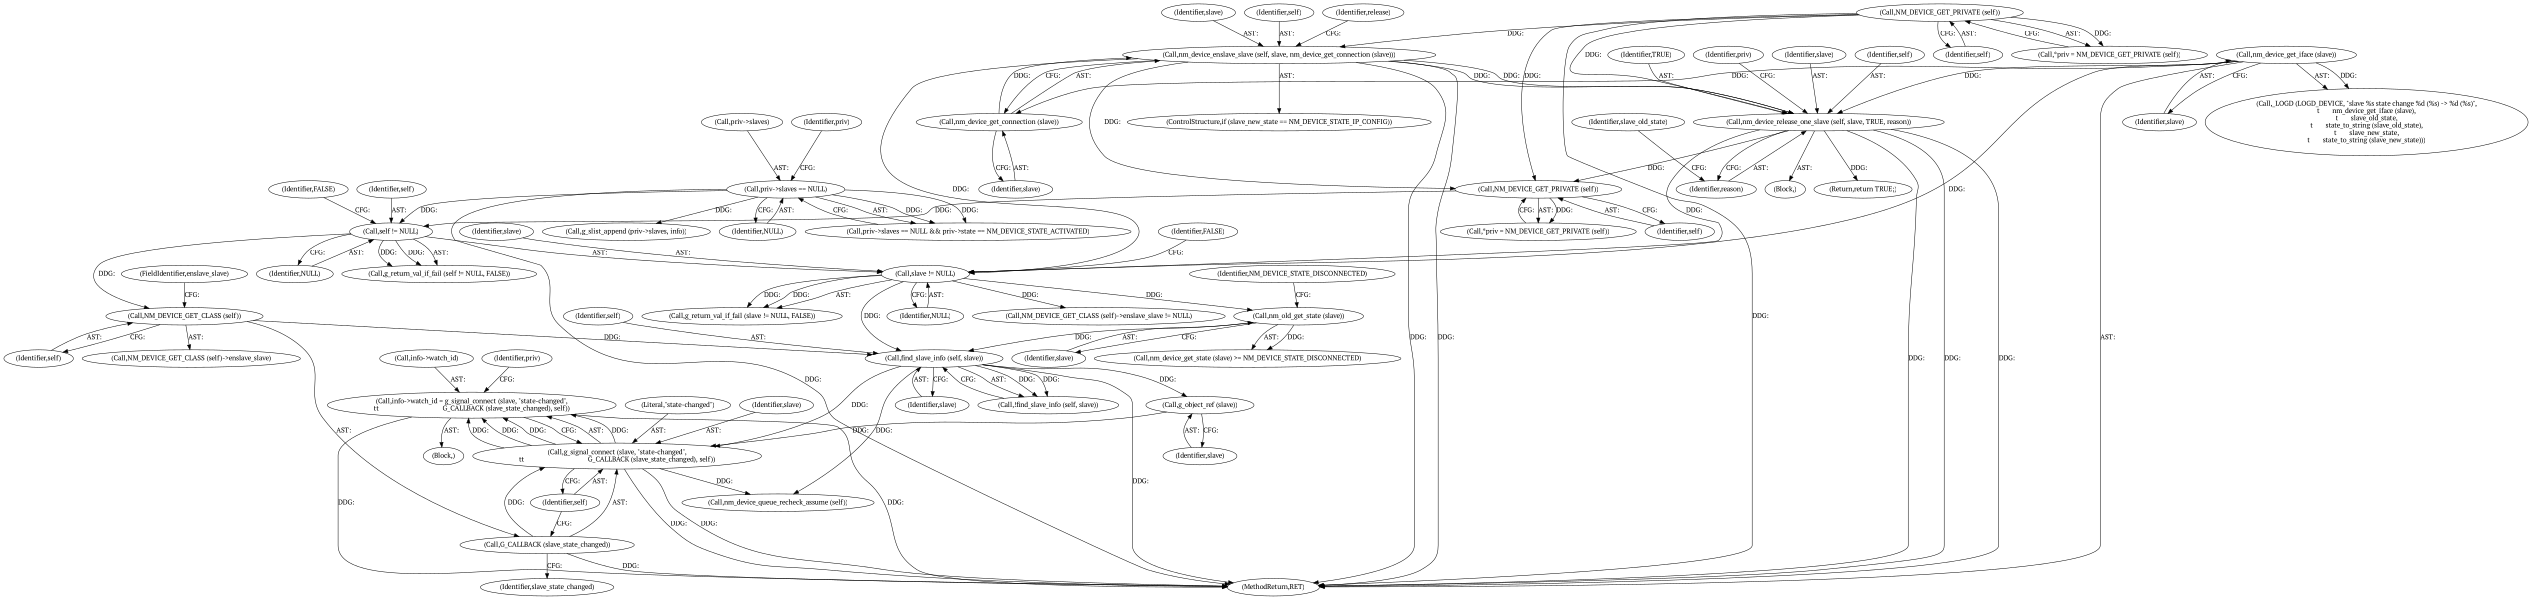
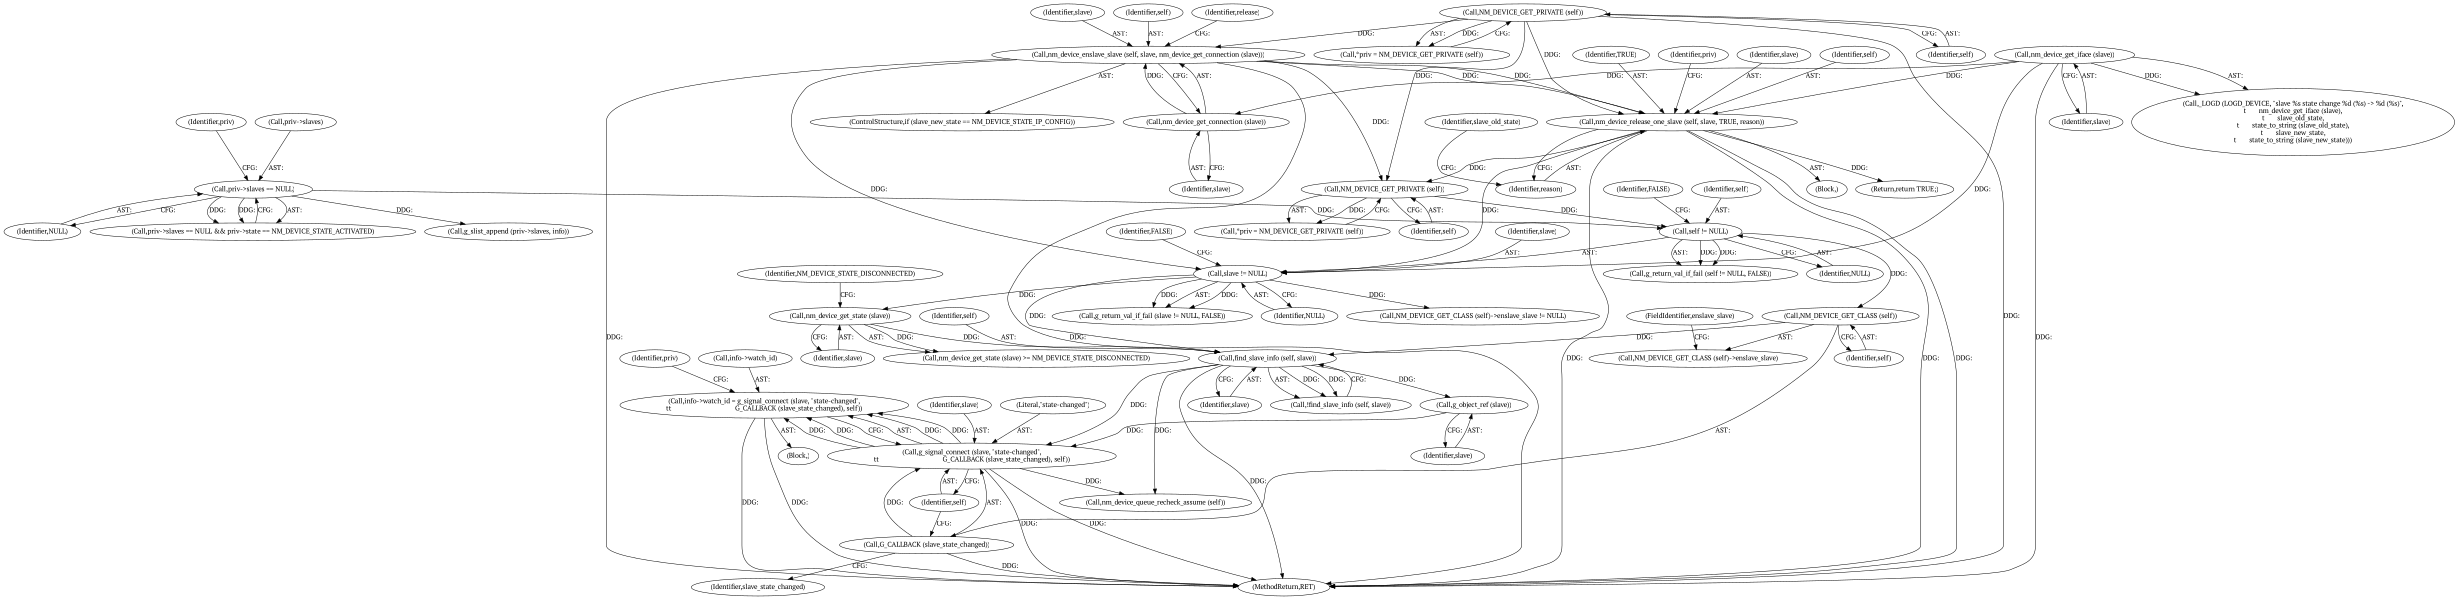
  digraph {
    fontname="PT Serif"
    node [fontname="PT Serif"]
    edge [fontname="PT Serif"]
    n1 [label="(Call,info->watch_id = g_signal_connect (slave, \"state-changed\",\n\t\t                                   G_CALLBACK (slave_state_changed), self))"]
    n2 [label="(Call,g_signal_connect (slave, \"state-changed\",\n\t\t                                   G_CALLBACK (slave_state_changed), self))"]
    n3 [label="(MethodReturn,RET)"]
    n4 [label="(Block,)"]
    n5 [label="(Call,nm_device_queue_recheck_assume (self))"]
    n6 [label="(Identifier,self)"]
    n7 [label="(Call,G_CALLBACK (slave_state_changed))"]
    n8 [label="(Call,g_object_ref (slave))"]
    n9 [label="(Identifier,slave)"]
    n10 [label="(Call,find_slave_info (self, slave))"]
    n11 [label="(Identifier,slave)"]
    n12 [label="(Call,!find_slave_info (self, slave))"]
    n13 [label="(Call,NM_DEVICE_GET_CLASS (self))"]
    n14 [label="(Identifier,self)"]
    n15 [label="(Call,NM_DEVICE_GET_CLASS (self)->enslave_slave)"]
    n16 [label="(Call,self != NULL)"]
    n17 [label="(Call,slave != NULL)"]
    n18 [label="(Call,g_return_val_if_fail (self != NULL, FALSE))"]
    n19 [label="(Identifier,NULL)"]
-   n20 [label="(Call,nm_old_get_state (slave))"]
+   n20 [label="(Call,nm_device_get_state (slave))"]
    n21 [label="(Call,g_return_val_if_fail (slave != NULL, FALSE))"]
    n22 [label="(Identifier,NULL)"]
    n23 [label="(Call,NM_DEVICE_GET_CLASS (self)->enslave_slave != NULL)"]
    n24 [label="(Call,NM_DEVICE_GET_PRIVATE (self))"]
    n25 [label="(Identifier,self)"]
    n26 [label="(Call,*priv = NM_DEVICE_GET_PRIVATE (self))"]
    n27 [label="(Call,NM_DEVICE_GET_PRIVATE (self))"]
    n28 [label="(Call,nm_device_release_one_slave (self, slave, TRUE, reason))"]
    n29 [label="(Call,nm_device_enslave_slave (self, slave, nm_device_get_connection (slave)))"]
    n30 [label="(Identifier,self)"]
    n31 [label="(Call,*priv = NM_DEVICE_GET_PRIVATE (self))"]
    n32 [label="(Block,)"]
    n33 [label="(Return,return TRUE;)"]
    n34 [label="(Identifier,reason)"]
    n35 [label="(Call,nm_device_get_connection (slave))"]
    n36 [label="(ControlStructure,if (slave_new_state == NM_DEVICE_STATE_IP_CONFIG))"]
    n37 [label="(Identifier,slave)"]
    n38 [label="(Call,nm_device_get_iface (slave))"]
    n39 [label="(Call,_LOGD (LOGD_DEVICE, \"slave %s state change %d (%s) -> %d (%s)\",\n\t       nm_device_get_iface (slave),\n\t       slave_old_state,\n\t       state_to_string (slave_old_state),\n\t       slave_new_state,\n\t       state_to_string (slave_new_state)))"]
    n40 [label="(Identifier,slave)"]
    n41 [label="(Call,priv->slaves == NULL)"]
    n42 [label="(Call,g_slist_append (priv->slaves, info))"]
    n43 [label="(Identifier,NULL)"]
    n44 [label="(Call,priv->slaves == NULL && priv->state == NM_DEVICE_STATE_ACTIVATED)"]
    n45 [label="(Call,nm_device_get_state (slave) >= NM_DEVICE_STATE_DISCONNECTED)"]
    n46 [label="(Identifier,slave)"]
    n47 [label="(Identifier,slave_state_changed)"]
    n48 [label="(Identifier,priv)"]
    n49 [label="(Identifier,FALSE)"]
    n50 [label="(Identifier,slave)"]
    n51 [label="(Identifier,NM_DEVICE_STATE_DISCONNECTED)"]
    n52 [label="(Call,priv->slaves)"]
    n53 [label="(FieldIdentifier,enslave_slave)"]
    n54 [label="(Identifier,slave)"]
    n55 [label="(Identifier,slave)"]
    n56 [label="(Identifier,self)"]
    n57 [label="(Identifier,self)"]
    n58 [label="(Identifier,slave_old_state)"]
    n59 [label="(Identifier,FALSE)"]
    n60 [label="(Identifier,slave)"]
    n61 [label="(Identifier,priv)"]
    n62 [label="(Identifier,priv)"]
    n63 [label="(Literal,\"state-changed\")"]
    n64 [label="(Identifier,self)"]
    n65 [label="(Call,info->watch_id)"]
    n66 [label="(Identifier,self)"]
    n67 [label="(Identifier,release)"]
    n68 [label="(Identifier,TRUE)"]
    n1 -> n2 [label="CFG: "]
    n1 -> n3 [label="DDG: "]
    n1 -> n3 [label="DDG: "]
    n1 -> n4 [label="AST: "]
    n2 -> n1 [label="AST: "]
    n2 -> n1 [label="DDG: "]
    n2 -> n1 [label="DDG: "]
    n2 -> n1 [label="DDG: "]
    n2 -> n1 [label="DDG: "]
    n2 -> n3 [label="DDG: "]
    n2 -> n3 [label="DDG: "]
    n2 -> n5 [label="DDG: "]
    n2 -> n6 [label="CFG: "]
    n6 -> n2 [label="AST: "]
    n6 -> n7 [label="CFG: "]
    n7 -> n2 [label="AST: "]
    n7 -> n2 [label="DDG: "]
    n7 -> n3 [label="DDG: "]
    n7 -> n47 [label="CFG: "]
    n8 -> n2 [label="DDG: "]
    n8 -> n9 [label="CFG: "]
    n9 -> n8 [label="AST: "]
    n10 -> n2 [label="DDG: "]
    n10 -> n3 [label="DDG: "]
    n10 -> n5 [label="DDG: "]
    n10 -> n8 [label="DDG: "]
    n10 -> n11 [label="CFG: "]
    n10 -> n12 [label="AST: "]
    n10 -> n12 [label="DDG: "]
    n10 -> n12 [label="DDG: "]
    n11 -> n10 [label="AST: "]
    n12 -> n10 [label="CFG: "]
    n13 -> n7 [label="AST: "]
    n13 -> n10 [label="DDG: "]
    n13 -> n14 [label="CFG: "]
    n13 -> n15 [label="AST: "]
    n14 -> n13 [label="AST: "]
    n16 -> n13 [label="DDG: "]
    n16 -> n17 [label="AST: "]
    n16 -> n18 [label="AST: "]
    n16 -> n18 [label="DDG: "]
    n16 -> n18 [label="DDG: "]
    n16 -> n19 [label="CFG: "]
    n17 -> n10 [label="DDG: "]
    n17 -> n20 [label="DDG: "]
    n17 -> n21 [label="AST: "]
    n17 -> n21 [label="DDG: "]
    n17 -> n21 [label="DDG: "]
    n17 -> n22 [label="CFG: "]
    n17 -> n23 [label="DDG: "]
    n19 -> n16 [label="AST: "]
    n20 -> n10 [label="DDG: "]
    n20 -> n45 [label="AST: "]
    n20 -> n45 [label="DDG: "]
    n20 -> n46 [label="CFG: "]
    n22 -> n17 [label="AST: "]
    n24 -> n16 [label="DDG: "]
    n24 -> n25 [label="CFG: "]
    n24 -> n26 [label="AST: "]
    n24 -> n26 [label="DDG: "]
    n25 -> n24 [label="AST: "]
    n26 -> n24 [label="CFG: "]
    n27 -> n3 [label="DDG: "]
    n27 -> n24 [label="DDG: "]
    n27 -> n28 [label="DDG: "]
    n27 -> n29 [label="DDG: "]
    n27 -> n30 [label="CFG: "]
    n27 -> n31 [label="AST: "]
    n27 -> n31 [label="DDG: "]
    n28 -> n3 [label="DDG: "]
    n28 -> n3 [label="DDG: "]
    n28 -> n3 [label="DDG: "]
    n28 -> n17 [label="DDG: "]
    n28 -> n24 [label="DDG: "]
    n28 -> n32 [label="AST: "]
    n28 -> n33 [label="DDG: "]
    n28 -> n34 [label="CFG: "]
    n29 -> n3 [label="DDG: "]
    n29 -> n3 [label="DDG: "]
    n29 -> n17 [label="DDG: "]
    n29 -> n24 [label="DDG: "]
    n29 -> n28 [label="DDG: "]
    n29 -> n28 [label="DDG: "]
    n29 -> n35 [label="CFG: "]
    n29 -> n36 [label="AST: "]
    n30 -> n27 [label="AST: "]
    n31 -> n27 [label="CFG: "]
    n34 -> n28 [label="AST: "]
    n35 -> n29 [label="AST: "]
    n35 -> n29 [label="DDG: "]
    n35 -> n37 [label="CFG: "]
    n37 -> n35 [label="AST: "]
-   n38 -> n3 [label="AST: "]
+   n38 -> n3 [label="DDG: "]
    n38 -> n17 [label="DDG: "]
    n38 -> n28 [label="DDG: "]
    n38 -> n35 [label="DDG: "]
    n38 -> n39 [label="AST: "]
    n38 -> n39 [label="DDG: "]
    n38 -> n40 [label="CFG: "]
    n40 -> n38 [label="AST: "]
-   n41 -> n3 [label="DDG: "]
    n41 -> n16 [label="DDG: "]
    n41 -> n42 [label="DDG: "]
    n41 -> n43 [label="CFG: "]
    n41 -> n44 [label="AST: "]
    n41 -> n44 [label="DDG: "]
    n41 -> n44 [label="DDG: "]
    n43 -> n41 [label="AST: "]
    n44 -> n41 [label="CFG: "]
    n46 -> n20 [label="AST: "]
    n48 -> n28 [label="CFG: "]
    n49 -> n17 [label="CFG: "]
    n50 -> n28 [label="AST: "]
    n51 -> n20 [label="CFG: "]
    n52 -> n41 [label="AST: "]
-   n53 -> n13 [label="CFG: "]
+   n53 -> n15 [label="CFG: "]
    n54 -> n2 [label="AST: "]
    n55 -> n29 [label="AST: "]
    n56 -> n10 [label="AST: "]
    n57 -> n29 [label="AST: "]
    n58 -> n34 [label="CFG: "]
    n59 -> n16 [label="CFG: "]
    n60 -> n17 [label="AST: "]
    n61 -> n1 [label="CFG: "]
    n62 -> n41 [label="CFG: "]
    n63 -> n2 [label="AST: "]
    n64 -> n28 [label="AST: "]
    n65 -> n1 [label="AST: "]
    n66 -> n16 [label="AST: "]
    n67 -> n29 [label="CFG: "]
    n68 -> n28 [label="AST: "]
  }
